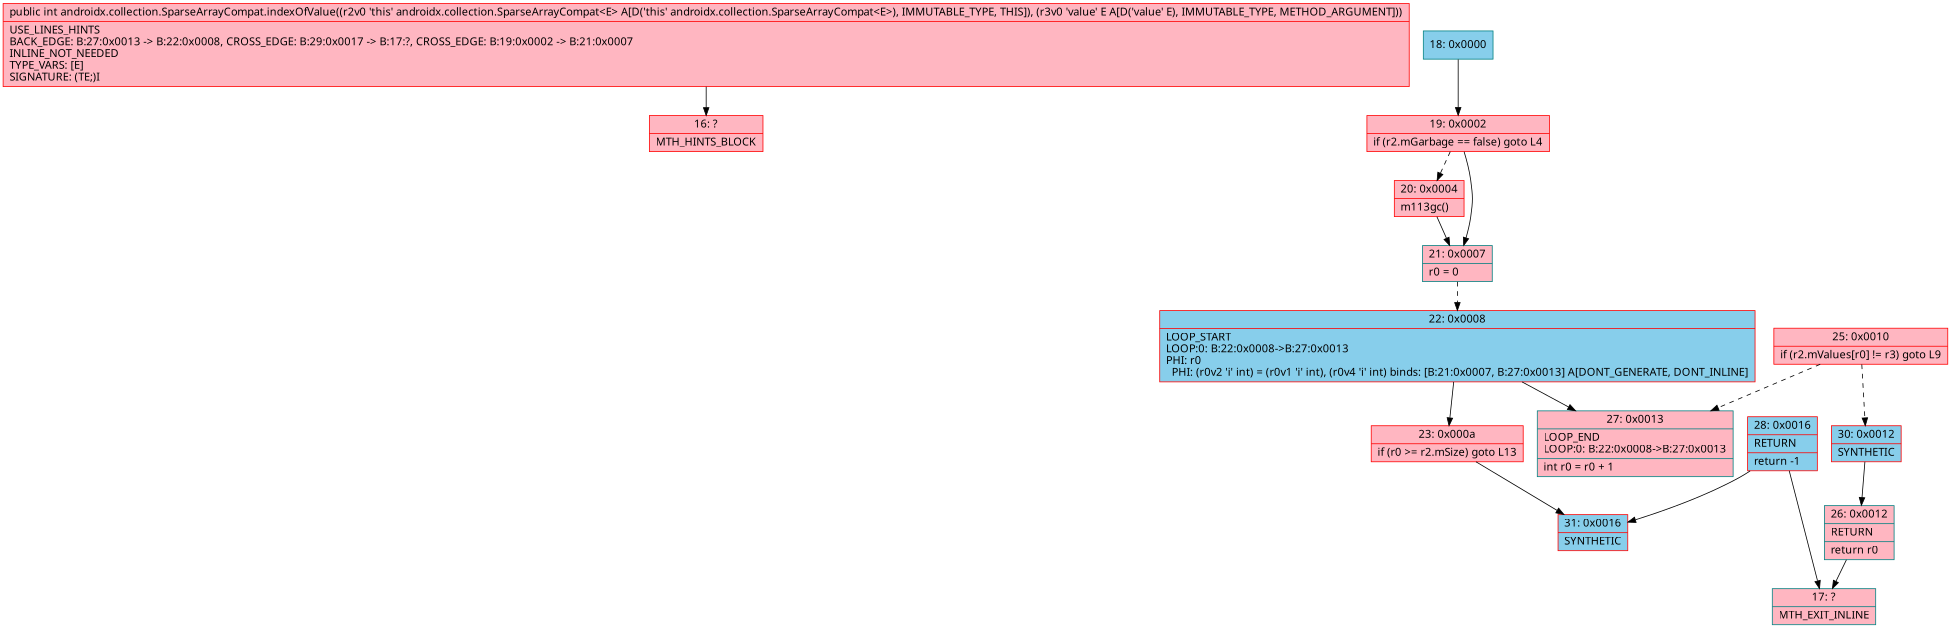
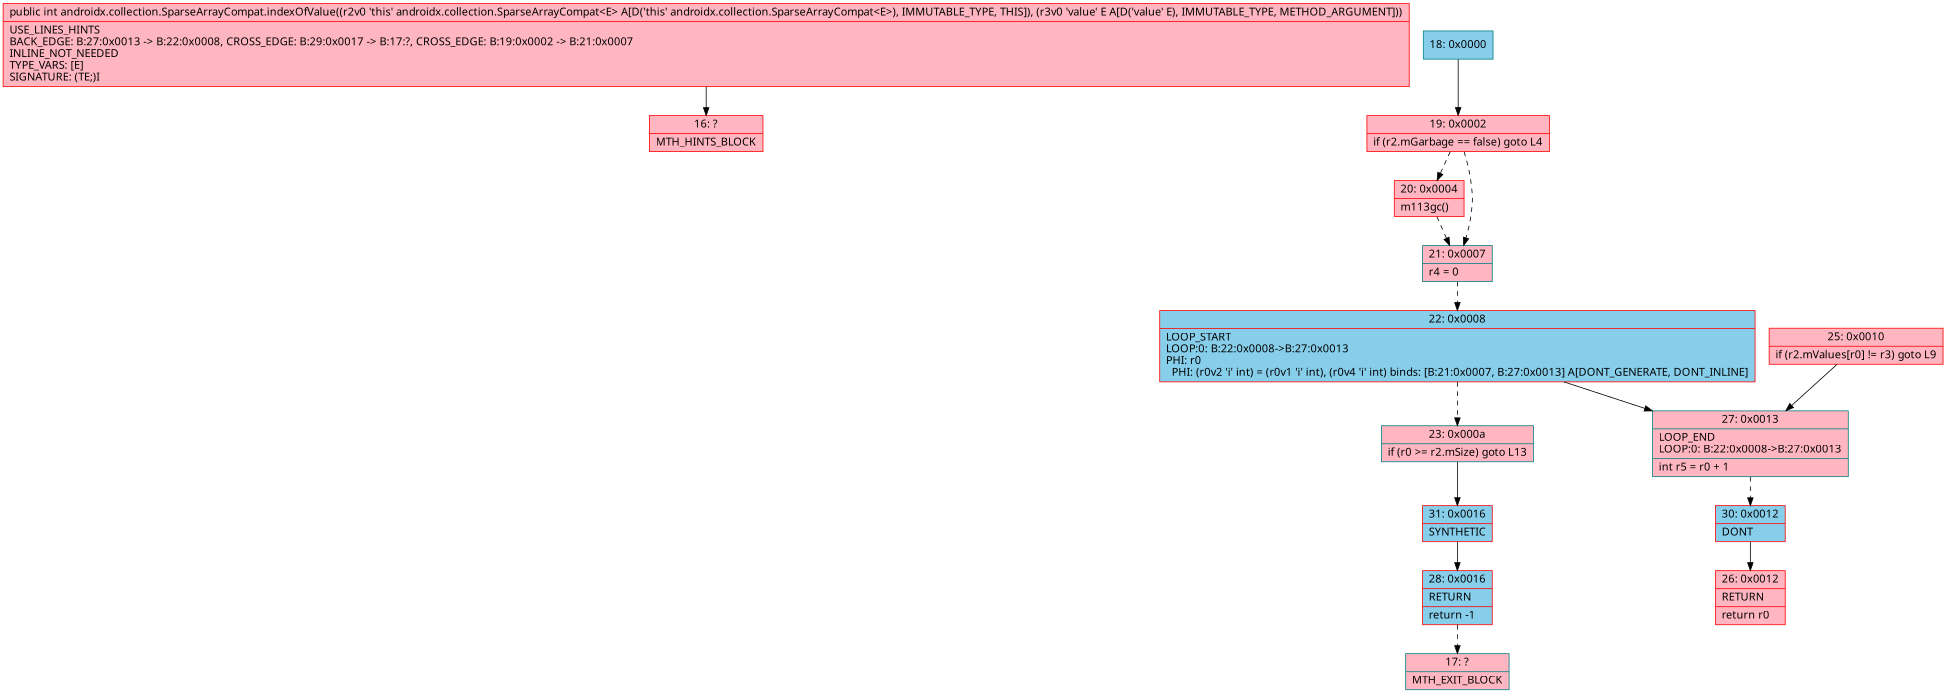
  digraph {
    fontname="Noto Sans"
    node [color=red fillcolor=lightpink fontname="Noto Sans" shape=record style=filled]
    edge [fontname="Noto Sans"]
    n1 [label="{16\:\ ?|MTH_HINTS_BLOCK\l}"]
    n2 [color=teal fillcolor=skyblue label="{18\:\ 0x0000}"]
    n3 [label="{19\:\ 0x0002|if (r2.mGarbage == false) goto L4\l}"]
    n4 [label="{20\:\ 0x0004|m113gc()\l}"]
-   n5 [color=teal label="{21\:\ 0x0007|r0 = 0\l}"]
+   n5 [color=teal label="{21\:\ 0x0007|r4 = 0\l}"]
    n6 [fillcolor=skyblue label="{22\:\ 0x0008|LOOP_START\lLOOP:0: B:22:0x0008\-\>B:27:0x0013\lPHI: r0 \l  PHI: (r0v2 'i' int) = (r0v1 'i' int), (r0v4 'i' int) binds: [B:21:0x0007, B:27:0x0013] A[DONT_GENERATE, DONT_INLINE]\l}"]
-   n7 [label="{23\:\ 0x000a|if (r0 \>= r2.mSize) goto L13\l}"]
-   n8 [color=teal label="{27\:\ 0x0013|LOOP_END\lLOOP:0: B:22:0x0008\-\>B:27:0x0013\l|int r0 = r0 + 1\l}"]
+   n7 [color=teal label="{23\:\ 0x000a|if (r0 \>= r2.mSize) goto L13\l}"]
+   n8 [color=teal label="{27\:\ 0x0013|LOOP_END\lLOOP:0: B:22:0x0008\-\>B:27:0x0013\l|int r5 = r0 + 1\l}"]
    n9 [fillcolor=skyblue label="{31\:\ 0x0016|SYNTHETIC\l}"]
    n10 [fillcolor=skyblue label="{28\:\ 0x0016|RETURN\l|return \-1\l}"]
    n11 [label="{25\:\ 0x0010|if (r2.mValues[r0] != r3) goto L9\l}"]
-   n12 [fillcolor=skyblue label="{30\:\ 0x0012|SYNTHETIC\l}"]
-   n13 [color=teal label="{26\:\ 0x0012|RETURN\l|return r0\l}"]
-   n14 [color=teal label="{17\:\ ?|MTH_EXIT_INLINE\l}"]
+   n12 [fillcolor=skyblue label="{30\:\ 0x0012|DONT\l}"]
+   n13 [label="{26\:\ 0x0012|RETURN\l|return r0\l}"]
+   n14 [color=teal label="{17\:\ ?|MTH_EXIT_BLOCK\l}"]
    n15 [label="{public int androidx.collection.SparseArrayCompat.indexOfValue((r2v0 'this' androidx.collection.SparseArrayCompat\<E\> A[D('this' androidx.collection.SparseArrayCompat\<E\>), IMMUTABLE_TYPE, THIS]), (r3v0 'value' E A[D('value' E), IMMUTABLE_TYPE, METHOD_ARGUMENT]))  | USE_LINES_HINTS\lBACK_EDGE: B:27:0x0013 \-\> B:22:0x0008, CROSS_EDGE: B:29:0x0017 \-\> B:17:?, CROSS_EDGE: B:19:0x0002 \-\> B:21:0x0007\lINLINE_NOT_NEEDED\lTYPE_VARS: [E]\lSIGNATURE: (TE;)I\l}"]
    n2 -> n3
    n3 -> n4 [style=dashed]
-   n3 -> n5
-   n4 -> n5
+   n3 -> n5 [style=dashed]
+   n4 -> n5 [style=dashed]
    n5 -> n6 [style=dashed]
-   n6 -> n7
+   n6 -> n7 [style=dashed]
    n6 -> n8
    n7 -> n9
-   n10 -> n9
-   n10 -> n14
-   n11 -> n8 [style=dashed]
-   n11 -> n12 [style=dashed]
+   n9 -> n10
+   n10 -> n14 [style=dashed]
+   n11 -> n8
+   n8 -> n12 [style=dashed]
    n12 -> n13
-   n13 -> n14
    n15 -> n1
  }
